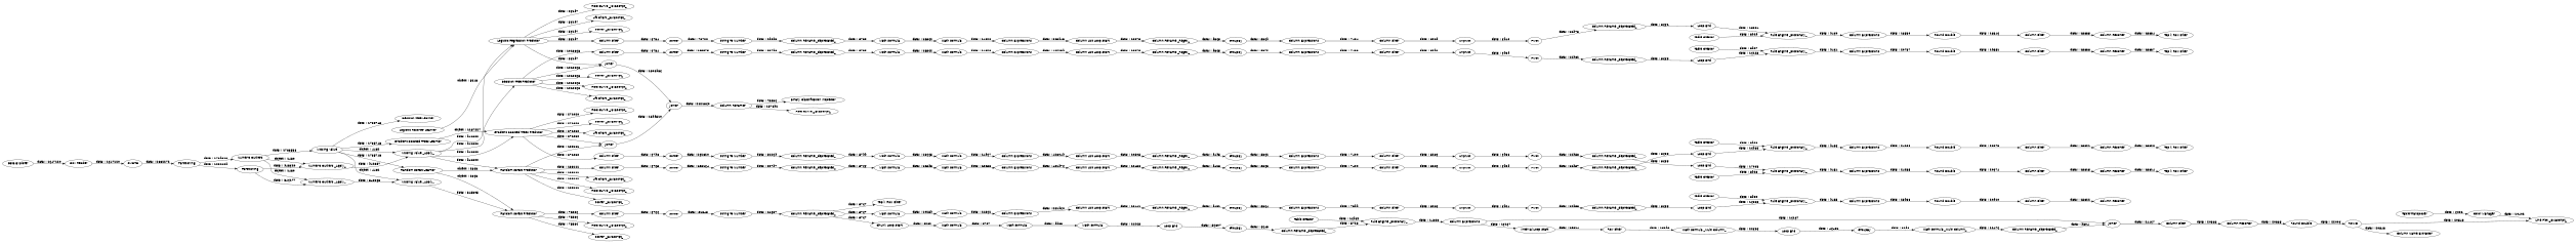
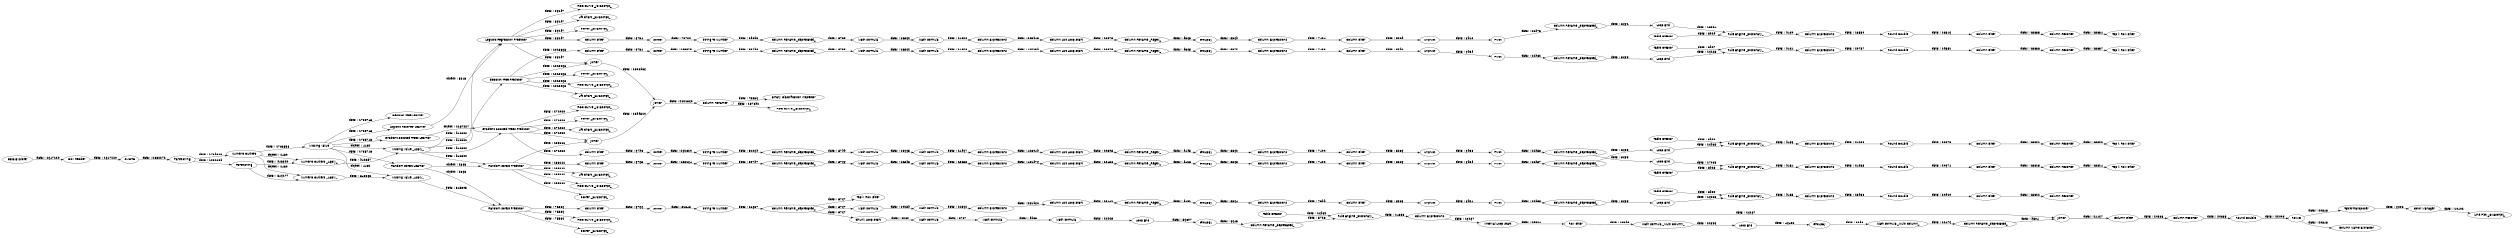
  digraph {
    fontname="DejaVu Sans"
    rankdir=LR
    node [fontname="DejaVu Sans"]
    edge [fontname="DejaVu Sans"]
    n1 [label="Column Filter"]
    n2 [label=Sorter]
    n3 [label="String To Number"]
    n4 [label="Column Expressions"]
    n5 [label="Column Filter"]
    n6 [label=Unpivot]
    n7 [label=GroupBy]
    n8 [label="Column Expressions"]
    n9 [label="Column Filter"]
    n10 [label="Math Formula _Multi Column_"]
    n11 [label="Column Rename _deprecated_"]
    n12 [label=Joiner]
    n13 [label="Column Filter"]
    n14 [label=Unpivot]
    n15 [label=Pivot]
    n16 [label="Column Resorter"]
    n17 [label="Top k Row Filter"]
    n18 [label=GroupBy]
    n19 [label="Column Expressions"]
    n20 [label="Column Filter"]
    n21 [label="Math Formula"]
    n22 [label="Math Formula"]
    n23 [label="Column Expressions"]
    n24 [label="ROC Curve _JavaScript_"]
    n25 [label="Top k Row Filter"]
    n26 [label="Math Formula"]
    n27 [label="Math Formula"]
    n28 [label="Math Formula"]
    n29 [label="Loop End"]
    n30 [label="Rule Engine _Dictionary_"]
    n31 [label="Column Expressions"]
    n32 [label="Round Double"]
    n33 [label="Column Filter"]
    n34 [label="Column Resorter"]
    n35 [label="Column Filter"]
    n36 [label="Column Resorter"]
    n37 [label="Top k Row Filter"]
    n38 [label="Color Manager"]
    n39 [label="Line Plot _JavaScript_"]
    n40 [label="Math Formula"]
    n41 [label="Math Formula"]
    n42 [label="Column Expressions"]
    n43 [label="Random Forest Learner"]
    n44 [label="Random Forest Predictor"]
    n45 [label="Random Forest Predictor"]
    n46 [label=Joiner]
    n47 [label="Lift Chart _JavaScript_"]
    n48 [label="Scorer _JavaScript_"]
    n49 [label="ROC Curve _JavaScript_"]
    n50 [label="Scorer _JavaScript_"]
    n51 [label="Column Filter"]
    n52 [label="Row Filter"]
    n53 [label="Math Formula _Multi Column_"]
    n54 [label="Loop End"]
    n55 [label="Column Rename _deprecated_"]
    n56 [label="Column Filter"]
    n57 [label="Column Resorter"]
    n58 [label="Top k Row Filter"]
    n59 [label="Loop End"]
    n60 [label="Rule Engine _Dictionary_"]
    n61 [label="Column Expressions"]
    n62 [label="Column Filter"]
    n63 [label=Sorter]
    n64 [label="String To Number"]
    n65 [label=Pivot]
    n66 [label="Column Rename _deprecated_"]
    n67 [label="Column Rename _deprecated_"]
    n68 [label="Math Formula"]
    n69 [label="Chunk Loop Start"]
    n70 [label="Top k Row Filter"]
    n71 [label="Math Formula"]
    n72 [label="Loop End"]
    n73 [label=GroupBy]
    n74 [label="Column Rename _deprecated_"]
    n75 [label="Rule Engine _Dictionary_"]
    n76 [label="ROC Curve _JavaScript_"]
    n77 [label="Gradient Boosted Trees Learner"]
    n78 [label="Gradient Boosted Trees Predictor"]
    n79 [label="Lift Chart _JavaScript_"]
    n80 [label="Column Filter"]
    n81 [label="ROC Curve _JavaScript_"]
    n82 [label="Scorer _JavaScript_"]
    n83 [label="Column Filter"]
    n84 [label="Column Resorter"]
    n85 [label="Logistic Regression Predictor"]
    n86 [label=Joiner]
    n87 [label="Column Filter"]
    n88 [label="Lift Chart _JavaScript_"]
    n89 [label="Scorer _JavaScript_"]
    n90 [label=Joiner]
    n91 [label=Sorter]
    n92 [label="ROC Curve _JavaScript_"]
    n93 [label=Sorter]
    n94 [label=RowID]
    n95 [label="Column Name Extractor"]
    n96 [label="Column List Loop Start"]
    n97 [label="Column Rename _Regex_"]
    n98 [label=Unpivot]
    n99 [label=Pivot]
    n100 [label="Column Rename _deprecated_"]
    n101 [label="Round Double"]
    n102 [label="Column Rename _deprecated_"]
    n103 [label="Column Expressions"]
    n104 [label="Round Double"]
    n105 [label="Decision Tree Predictor"]
    n106 [label="Lift Chart _JavaScript_"]
    n107 [label="Scorer _JavaScript_"]
    n108 [label="Round Double"]
    n109 [label="Column Filter"]
    n110 [label="Column Resorter"]
    n111 [label="Rule Engine _Dictionary_"]
    n112 [label="Table Creator"]
    n113 [label="Rule Engine _Dictionary_"]
    n114 [label="Column Expressions"]
    n115 [label="Column Expressions"]
    n116 [label=GroupBy]
    n117 [label="String To Number"]
    n118 [label="Column Rename _deprecated_"]
    n119 [label="Math Formula"]
    n120 [label="Column Expressions"]
    n121 [label="Numeric Outliers"]
    n122 [label="Numeric Outliers _Apply_"]
    n123 [label="Missing Value"]
    n124 [label="Numeric Outliers _Apply_"]
    n125 [label="Missing Value _Apply_"]
    n126 [label="Missing Value _Apply_"]
    n127 [label="Logistic Resorter Learner"]
    n128 [label="Decision Tree Learner"]
    n129 [label="Column Expressions"]
    n130 [label="Column List Loop Start"]
    n131 [label="Column Rename _Regex_"]
    n132 [label="Binary Classification Inspector"]
    n133 [label="Column Rename _deprecated_"]
    n134 [label="Math Formula"]
    n135 [label="Column Rename _deprecated_"]
    n136 [label="Loop End"]
    n137 [label="Rule Engine _Dictionary_"]
    n138 [label="Round Double"]
    n139 [label=Unpivot]
    n140 [label=Pivot]
    n141 [label="Column List Loop Start"]
    n142 [label="Column Rename _Regex_"]
    n143 [label="Math Formula"]
    n144 [label="Table Creator"]
    n145 [label="Round Double"]
    n146 [label="Column Filter"]
    n147 [label="Interval Loop Start"]
    n148 [label="Column Expressions"]
    n149 [label="ROC Curve _JavaScript_"]
    n150 [label=Unpivot]
    n151 [label=Pivot]
    n152 [label="Table Creator"]
    n153 [label="Column Renamer"]
    n154 [label="Column Expressions"]
    n155 [label="Loop End"]
    n156 [label="String To Number"]
    n157 [label="Column Expressions"]
    n158 [label="Column List Loop Start"]
    n159 [label="Column Rename _Regex_"]
    n160 [label="Table Creator"]
    n161 [label="Table Creator"]
    n162 [label="Loop End"]
    n163 [label="Math Formula"]
    n164 [label=Sorter]
    n165 [label="String To Number"]
    n166 [label="Column List Loop Start"]
    n167 [label="Column Rename _deprecated_"]
    n168 [label="Column Rename _Regex_"]
    n169 [label=GroupBy]
    n170 [label="Column Rename _deprecated_"]
    n171 [label=GroupBy]
    n172 [label="Column Expressions"]
    n173 [label="Column Filter"]
    n174 [label="Table Creator"]
    n175 [label=Partitioning]
    n176 [label=GroupBy]
    n177 [label="Data Explorer"]
    n178 [label="CSV Reader"]
    n179 [label=SMOTE]
    n180 [label=Partitioning]
    n181 [label="Table Transposer"]
    n1 -> n2 [label="data: : 6765"]
    n2 -> n3 [label="data: : 153164"]
    n3 -> n133 [label="data: : 30797"]
    n4 -> n5 [label="data: : 7399"]
    n5 -> n6 [label="data: : 5286"]
    n6 -> n65 [label="data: : 6924"]
    n7 -> n8 [label="data: : 5362"]
    n8 -> n9 [label="data: : 7400"]
    n9 -> n150 [label="data: : 5286"]
    n10 -> n11 [label="data: : 11476"]
    n11 -> n12 [label="data: : 9304"]
    n12 -> n83 [label="data: : 24467"]
    n13 -> n14 [label="data: : 5291"]
    n14 -> n15 [label="data: : 6939"]
    n15 -> n55 [label="data: : 12982"]
    n16 -> n17 [label="data: : 15834"]
    n18 -> n19 [label="data: : 5363"]
    n19 -> n20 [label="data: : 7400"]
    n20 -> n139 [label="data: : 5286"]
    n21 -> n22 [label="data: : 13562"]
    n22 -> n23 [label="data: : 14820"]
    n23 -> n96 [label="data: : 412139"]
    n26 -> n27 [label="data: : 8707"]
    n27 -> n28 [label="data: : 9988"]
    n28 -> n72 [label="data: : 11265"]
    n29 -> n30 [label="data: : 16123"]
    n30 -> n31 [label="data: : 9464"]
    n31 -> n32 [label="data: : 20737"]
    n32 -> n33 [label="data: : 19551"]
    n33 -> n34 [label="data: : 15838"]
    n34 -> n25 [label="data: : 15837"]
    n35 -> n36 [label="data: : 15815"]
    n36 -> n37 [label="data: : 15814"]
    n38 -> n39 [label="data: : 10402"]
    n40 -> n41 [label="data: : 13665"]
    n41 -> n42 [label="data: : 14967"]
    n42 -> n141 [label="data: : 428049"]
    n43 -> n44 [label="object: : 2863"]
    n43 -> n45 [label="object: : 2863"]
    n44 -> n1 [label="data: : 133111"]
    n44 -> n24 [label="data: : 133111"]
    n44 -> n46 [label="data: : 133111"]
    n44 -> n47 [label="data: : 133111"]
    n44 -> n48 [label="data: : 133111"]
    n45 -> n49 [label="data: : 75536"]
    n45 -> n50 [label="data: : 75536"]
    n45 -> n51 [label="data: : 75536"]
    n46 -> n90 [label="data: : 1599510"]
    n51 -> n164 [label="data: : 6766"]
    n52 -> n53 [label="data: : 15390"]
    n53 -> n54 [label="data: : 22636"]
    n54 -> n176 [label="data: : 46431"]
    n55 -> n29 [label="data: : 5665"]
    n56 -> n57 [label="data: : 15821"]
    n57 -> n58 [label="data: : 15820"]
    n59 -> n60 [label="data: : 16888"]
    n60 -> n61 [label="data: : 9455"]
    n61 -> n108 [label="data: : 23938"]
    n62 -> n63 [label="data: : 6734"]
    n63 -> n64 [label="data: : 105575"]
    n64 -> n102 [label="data: : 33798"]
    n65 -> n66 [label="data: : 12958"]
    n66 -> n59 [label="data: : 5655"]
    n67 -> n68 [label="data: : 5767"]
    n67 -> n69 [label="data: : 5767"]
    n67 -> n70 [label="data: : 5767"]
    n68 -> n71 [label="data: : 10259"]
    n69 -> n26 [label="data: : 8282"]
    n71 -> n115 [label="data: : 11562"]
    n72 -> n73 [label="data: : 56807"]
    n73 -> n74 [label="data: : 6643"]
    n74 -> n75 [label="data: : 5728"]
    n75 -> n148 [label="data: : 14858"]
    n77 -> n78 [label="object: : 1187227"]
    n78 -> n46 [label="data: : 271020"]
    n78 -> n79 [label="data: : 271020"]
    n78 -> n80 [label="data: : 271020"]
    n78 -> n81 [label="data: : 271020"]
    n78 -> n82 [label="data: : 271020"]
    n80 -> n93 [label="data: : 6798"]
    n83 -> n84 [label="data: : 20388"]
    n84 -> n138 [label="data: : 20385"]
    n85 -> n76 [label="data: : 56197"]
    n85 -> n86 [label="data: : 56197"]
    n85 -> n87 [label="data: : 56197"]
    n85 -> n88 [label="data: : 56197"]
    n85 -> n89 [label="data: : 56197"]
    n86 -> n90 [label="data: : 1308936"]
    n87 -> n91 [label="data: : 6734"]
    n90 -> n153 [label="data: : 2121860"]
    n91 -> n117 [label="data: : 78700"]
    n93 -> n156 [label="data: : 262820"]
-   n94 -> n39 [label="data: : 20543"]
+   n94 -> n181 [label="data: : 20543"]
    n94 -> n95 [label="data: : 20543"]
    n96 -> n97 [label="data: : 10375"]
    n97 -> n116 [label="data: : 9365"]
    n98 -> n99 [label="data: : 6940"]
    n99 -> n100 [label="data: : 12973"]
    n100 -> n155 [label="data: : 5661"]
    n101 -> n35 [label="data: : 20674"]
    n102 -> n21 [label="data: : 5735"]
    n103 -> n104 [label="data: : 24138"]
    n104 -> n56 [label="data: : 20873"]
    n105 -> n62 [label="data: : 1013863"]
    n105 -> n86 [label="data: : 1013863"]
    n105 -> n92 [label="data: : 1013863"]
    n105 -> n106 [label="data: : 1013863"]
    n105 -> n107 [label="data: : 1013863"]
    n108 -> n109 [label="data: : 20910"]
    n109 -> n110 [label="data: : 15822"]
    n111 -> n103 [label="data: : 9456"]
    n112 -> n113 [label="data: : 3929"]
    n113 -> n114 [label="data: : 9460"]
    n114 -> n145 [label="data: : 18530"]
    n115 -> n166 [label="data: : 231960"]
    n116 -> n154 [label="data: : 5372"]
    n117 -> n118 [label="data: : 29093"]
    n118 -> n119 [label="data: : 5735"]
    n119 -> n163 [label="data: : 13562"]
    n120 -> n101 [label="data: : 24235"]
    n121 -> n122 [label="object: : 1430"]
    n121 -> n123 [label="data: : 1788538"]
    n121 -> n124 [label="object: : 1430"]
    n122 -> n125 [label="data: : 345863"]
    n123 -> n43 [label="data: : 1785743"]
    n123 -> n77 [label="data: : 1785743"]
    n123 -> n125 [label="object: : 4482"]
    n123 -> n126 [label="object: : 4482"]
+   n123 -> n127 [label="data: : 1785743"]
    n123 -> n128 [label="data: : 1785743"]
    n124 -> n126 [label="data: : 942857"]
    n125 -> n45 [label="data: : 345305"]
    n126 -> n44 [label="data: : 941800"]
    n126 -> n78 [label="data: : 941800"]
    n126 -> n85 [label="data: : 941800"]
    n126 -> n105 [label="data: : 941800"]
    n127 -> n85 [label="object: : 5643"]
    n129 -> n130 [label="data: : 431976"]
    n130 -> n131 [label="data: : 10438"]
    n131 -> n18 [label="data: : 9428"]
    n133 -> n134 [label="data: : 5766"]
    n134 -> n143 [label="data: : 13593"]
    n135 -> n136 [label="data: : 5655"]
    n136 -> n137 [label="data: : 17063"]
    n137 -> n120 [label="data: : 9454"]
    n138 -> n94 [label="data: : 22006"]
    n139 -> n140 [label="data: : 6939"]
    n140 -> n170 [label="data: : 12957"]
    n141 -> n142 [label="data: : 10505"]
    n142 -> n7 [label="data: : 9495"]
    n143 -> n129 [label="data: : 15353"]
    n144 -> n111 [label="data: : 3928"]
    n145 -> n146 [label="data: : 18346"]
    n146 -> n16 [label="data: : 15835"]
    n147 -> n52 [label="data: : 15814"]
    n148 -> n12 [label="data: : 16167"]
    n148 -> n147 [label="data: : 16167"]
    n150 -> n151 [label="data: : 6938"]
    n151 -> n135 [label="data: : 12958"]
    n152 -> n137 [label="data: : 3928"]
    n153 -> n132 [label="data: : 75536"]
    n153 -> n149 [label="data: : 157892"]
    n154 -> n13 [label="data: : 7408"]
    n155 -> n113 [label="data: : 15354"]
    n156 -> n167 [label="data: : 31269"]
    n157 -> n158 [label="data: : 385943"]
    n158 -> n159 [label="data: : 10375"]
    n159 -> n171 [label="data: : 9365"]
    n160 -> n30 [label="data: : 3927"]
    n161 -> n75 [label="data: : 16962"]
    n162 -> n111 [label="data: : 16986"]
    n163 -> n157 [label="data: : 14820"]
    n164 -> n165 [label="data: : 51345"]
    n165 -> n67 [label="data: : 11687"]
    n166 -> n168 [label="data: : 10441"]
    n167 -> n40 [label="data: : 5799"]
    n168 -> n169 [label="data: : 9431"]
    n169 -> n4 [label="data: : 5364"]
    n170 -> n162 [label="data: : 5655"]
    n171 -> n172 [label="data: : 5369"]
    n172 -> n173 [label="data: : 7404"]
    n173 -> n98 [label="data: : 5289"]
    n174 -> n60 [label="data: : 3950"]
    n175 -> n122 [label="data: : 346177"]
    n175 -> n124 [label="data: : 943620"]
    n176 -> n10 [label="data: : 8198"]
    n177 -> n178 [label="data: : 1647120"]
    n178 -> n179 [label="data: : 1647120"]
    n179 -> n180 [label="data: : 2882272"]
    n180 -> n121 [label="data: : 1789810"]
    n180 -> n175 [label="data: : 1231139"]
    n181 -> n38 [label="data: : 6002"]
  }
